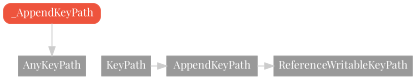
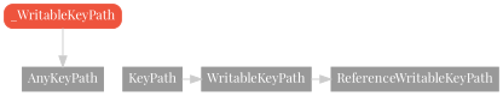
  strict digraph {
    fontname="Playfair Display"
    node [color="#999999" fillcolor="#999999" fontcolor=white fontname="Playfair Display" fontsize=12 margin="0.07,0.05" shape=box style=filled]
    edge [color="#cccccc" fontname="Playfair Display"]
    AnyKeyPath [height=0.3]
    KeyPath [height=0.3]
    ReferenceWritableKeyPath [height=0.3]
-   WritableKeyPath [height=0.3 label=AppendKeyPath]
-   _AppendKeyPath [color="#ee543d" fillcolor="#ee543d" height=0.3 style="filled,rounded"]
+   WritableKeyPath [height=0.3]
+   _AppendKeyPath [color="#ee543d" fillcolor="#ee543d" height=0.3 style="filled,rounded" label=_WritableKeyPath]
    subgraph sub_1 {
      rank=max
      AnyKeyPath
      KeyPath
      ReferenceWritableKeyPath
      WritableKeyPath
    }
    KeyPath -> WritableKeyPath
    WritableKeyPath -> ReferenceWritableKeyPath
    _AppendKeyPath -> AnyKeyPath
  }
